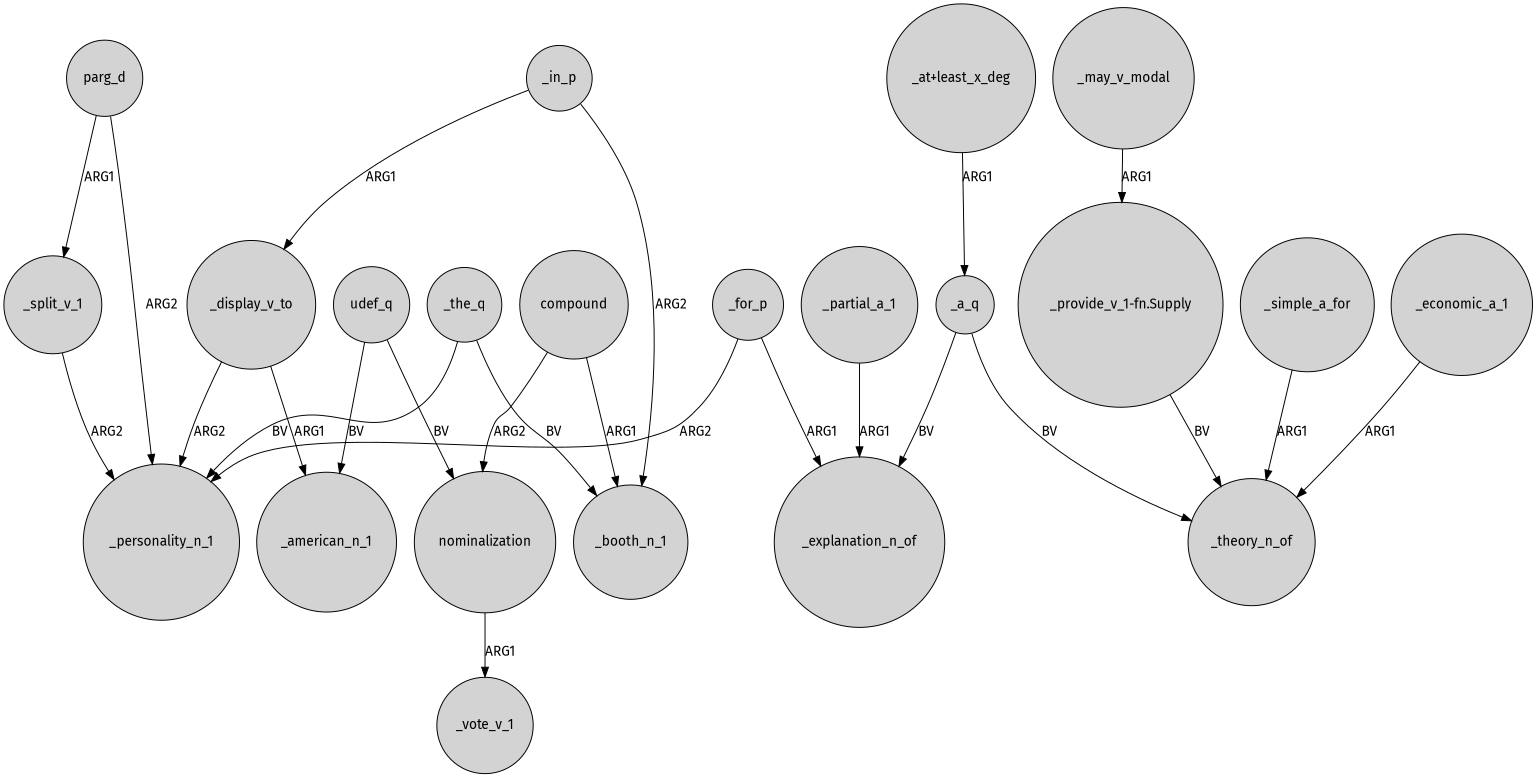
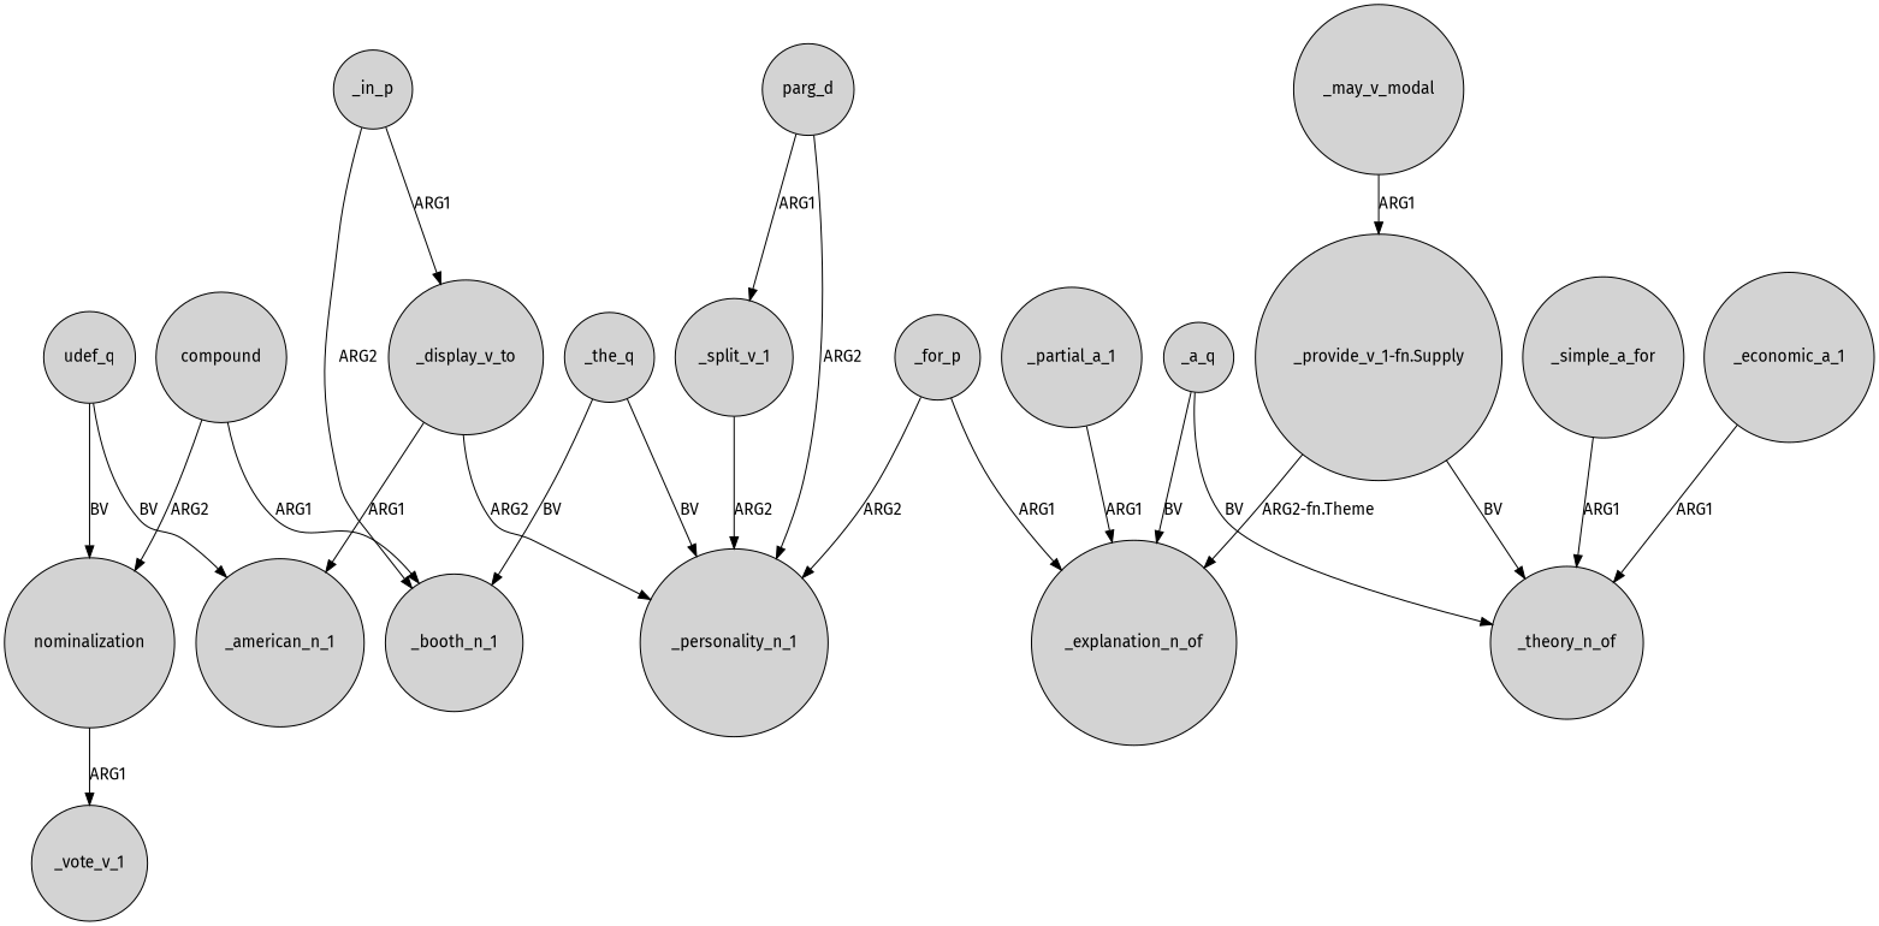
  digraph {
    fontname="Fira Sans"
    node [fontname="Fira Sans" shape=circle style=filled]
    edge [fontname="Fira Sans"]
    parg_d
    _personality_n_1
    _split_v_1
    _display_v_to
    _american_n_1
    _for_p
    _explanation_n_of
    _a_q
    _theory_n_of
    nominalization
    _vote_v_1
    "_provide_v_1-fn.Supply"
    _partial_a_1
    _the_q
    _booth_n_1
    _simple_a_for
    compound
    _economic_a_1
-   "_at+least_x_deg"
    udef_q
    _in_p
    _may_v_modal
    parg_d -> _personality_n_1 [label=ARG2]
    parg_d -> _split_v_1 [label=ARG1]
    _split_v_1 -> _personality_n_1 [label=ARG2]
    _display_v_to -> _personality_n_1 [label=ARG2]
    _display_v_to -> _american_n_1 [label=ARG1]
    _for_p -> _personality_n_1 [label=ARG2]
    _for_p -> _explanation_n_of [label=ARG1]
    _a_q -> _explanation_n_of [label=BV]
    _a_q -> _theory_n_of [label=BV]
    nominalization -> _vote_v_1 [label=ARG1]
+   "_provide_v_1-fn.Supply" -> _explanation_n_of [label="ARG2-fn.Theme"]
    "_provide_v_1-fn.Supply" -> _theory_n_of [label=BV]
    _partial_a_1 -> _explanation_n_of [label=ARG1]
    _the_q -> _personality_n_1 [label=BV]
    _the_q -> _booth_n_1 [label=BV]
    _simple_a_for -> _theory_n_of [label=ARG1]
    compound -> nominalization [label=ARG2]
    compound -> _booth_n_1 [label=ARG1]
    _economic_a_1 -> _theory_n_of [label=ARG1]
-   "_at+least_x_deg" -> _a_q [label=ARG1]
    udef_q -> _american_n_1 [label=BV]
    udef_q -> nominalization [label=BV]
    _in_p -> _display_v_to [label=ARG1]
    _in_p -> _booth_n_1 [label=ARG2]
    _may_v_modal -> "_provide_v_1-fn.Supply" [label=ARG1]
  }
